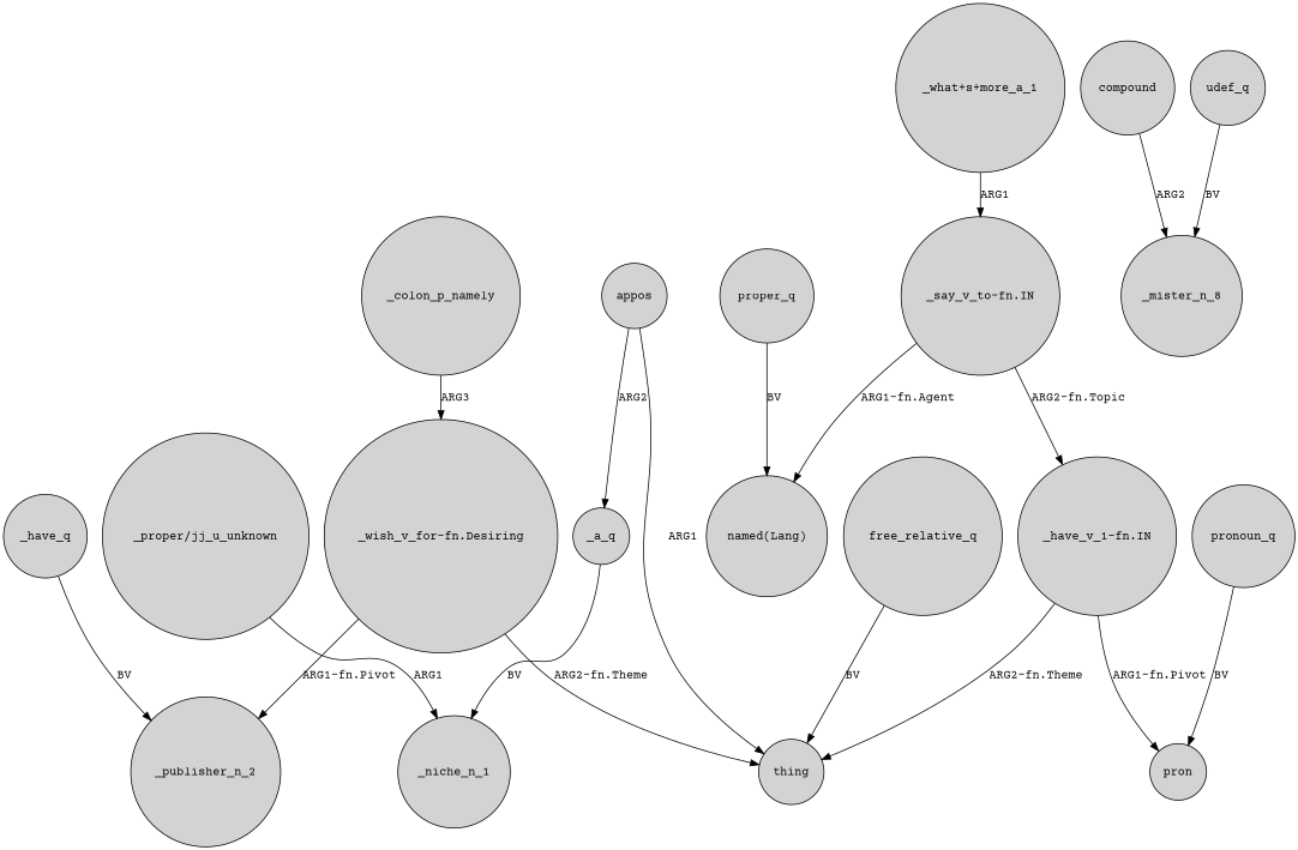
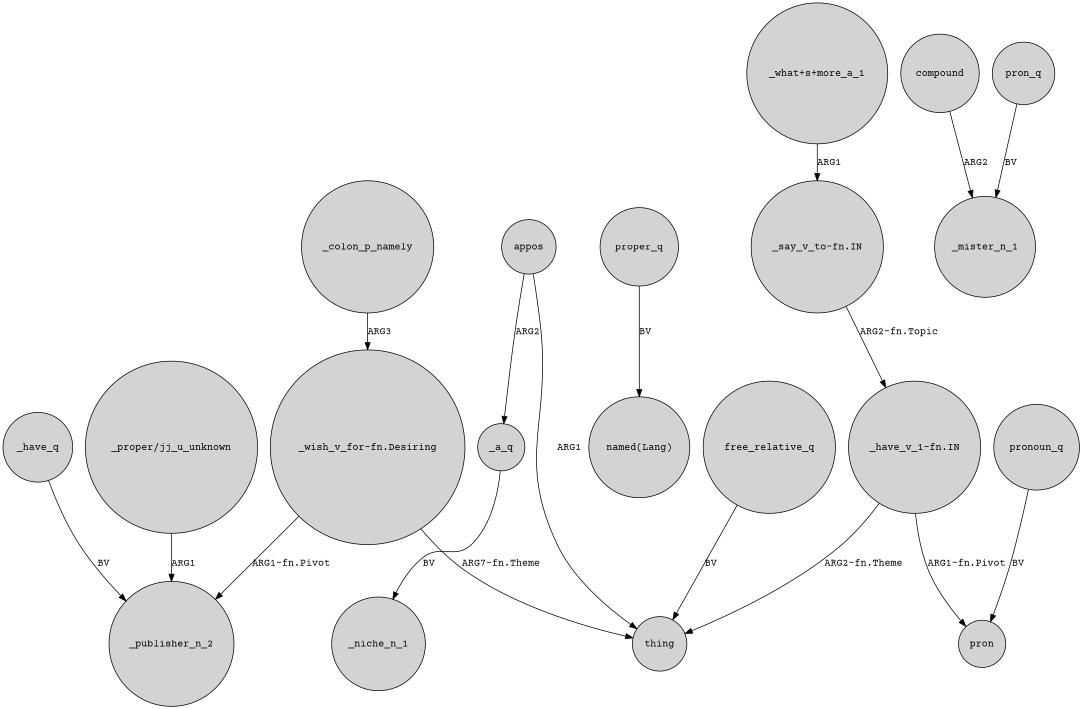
  digraph {
    fontname="Courier Prime"
    node [fontname="Courier Prime" shape=circle style=filled]
    edge [fontname="Courier Prime"]
    proper_q
    "named(Lang)"
    "_wish_v_for-fn.Desiring"
    thing
    n5 [label=_publisher_n_2]
    "_what+s+more_a_1"
    "_say_v_to-fn.IN"
    "_have_v_1-fn.IN"
    pron
    compound
-   _mister_n_1 [label=_mister_n_8]
-   udef_q
+   _mister_n_1
+   udef_q [label=pron_q]
    appos
    _a_q
    pronoun_q
    free_relative_q
    _niche_n_1
    _colon_p_namely
    n19 [label=_have_q]
    n20 [label="_proper/jj_u_unknown"]
    proper_q -> "named(Lang)" [label=BV]
-   "_wish_v_for-fn.Desiring" -> thing [label="ARG2-fn.Theme"]
+   "_wish_v_for-fn.Desiring" -> thing [label="ARG7-fn.Theme"]
    "_wish_v_for-fn.Desiring" -> n5 [label="ARG1-fn.Pivot"]
    "_what+s+more_a_1" -> "_say_v_to-fn.IN" [label=ARG1]
-   "_say_v_to-fn.IN" -> "named(Lang)" [label="ARG1-fn.Agent"]
    "_say_v_to-fn.IN" -> "_have_v_1-fn.IN" [label="ARG2-fn.Topic"]
    "_have_v_1-fn.IN" -> thing [label="ARG2-fn.Theme"]
    "_have_v_1-fn.IN" -> pron [label="ARG1-fn.Pivot"]
    compound -> _mister_n_1 [label=ARG2]
    udef_q -> _mister_n_1 [label=BV]
    appos -> thing [label=ARG1]
    appos -> _a_q [label=ARG2]
    _a_q -> _niche_n_1 [label=BV]
    pronoun_q -> pron [label=BV]
    free_relative_q -> thing [label=BV]
    _colon_p_namely -> "_wish_v_for-fn.Desiring" [label=ARG3]
    n19 -> n5 [label=BV]
-   n20 -> _niche_n_1 [label=ARG1]
+   n20 -> n5 [label=ARG1]
  }
